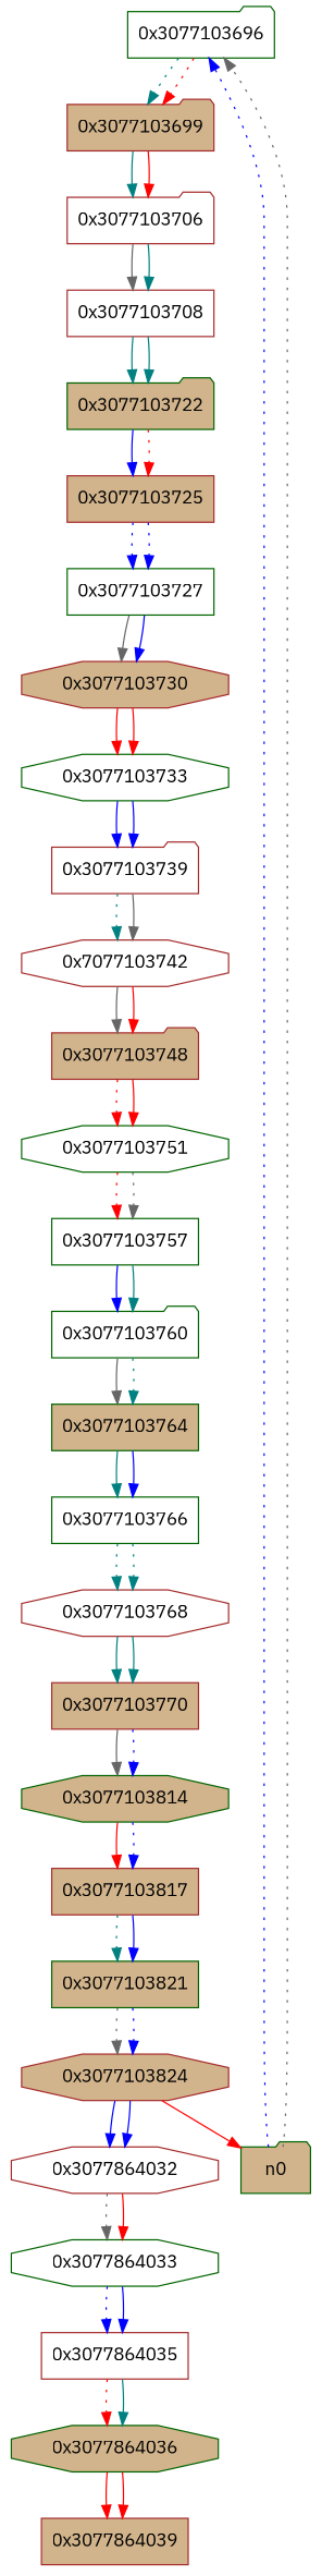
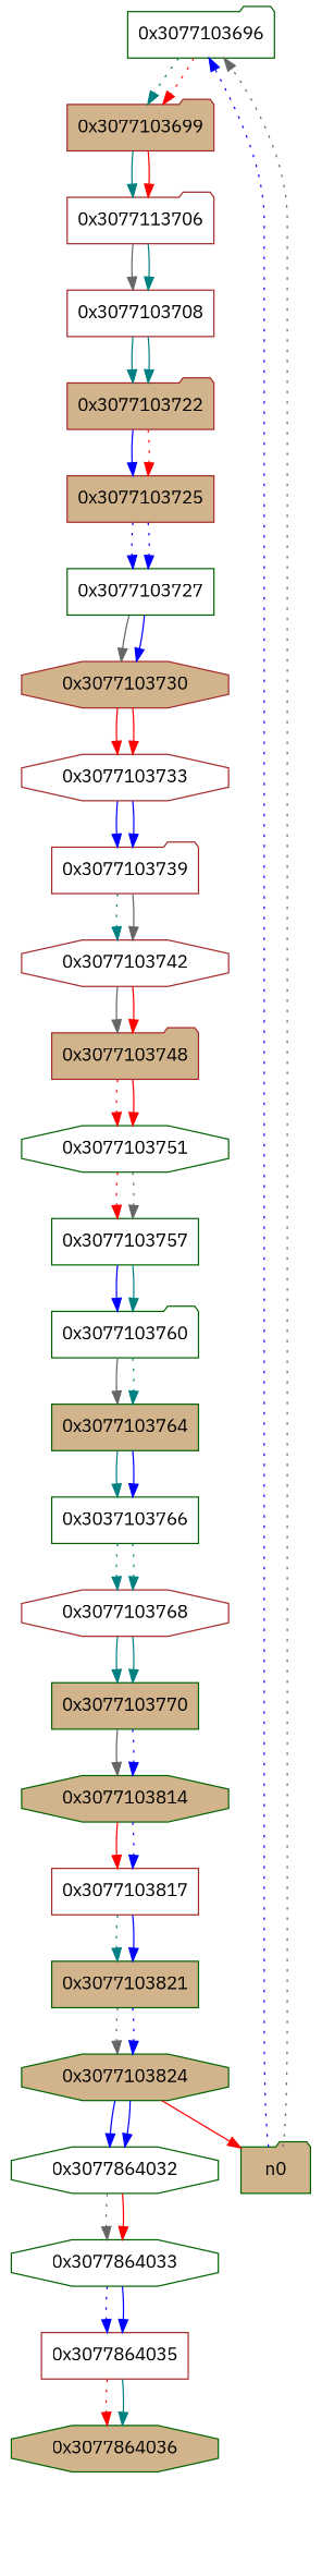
  digraph {
    fontname="IBM Plex Sans"
    node [color=brown fillcolor=white fontname="IBM Plex Sans" shape=box style=filled]
    edge [color=blue fontname="IBM Plex Sans" style=solid]
    n1 [color=darkgreen label="0x3077103696" shape=folder]
    n2 [fillcolor=tan label="0x3077103699" shape=folder]
-   n3 [label="0x3077103706" shape=folder]
+   n3 [label="0x3077113706" shape=folder]
    n4 [label="0x3077103708"]
-   n5 [color=darkgreen fillcolor=tan label="0x3077103722" shape=folder]
+   n5 [fillcolor=tan label="0x3077103722" shape=folder]
    n6 [fillcolor=tan label="0x3077103725"]
    n7 [color=darkgreen label="0x3077103727"]
    n8 [fillcolor=tan label="0x3077103730" shape=octagon]
-   n9 [color=darkgreen label="0x3077103733" shape=octagon]
+   n9 [label="0x3077103733" shape=octagon]
    n10 [label="0x3077103739" shape=folder]
-   n11 [label="0x7077103742" shape=octagon]
+   n11 [label="0x3077103742" shape=octagon]
    n12 [fillcolor=tan label="0x3077103748" shape=folder]
    n13 [color=darkgreen label="0x3077103751" shape=octagon]
    n14 [color=darkgreen label="0x3077103757"]
    n15 [color=darkgreen label="0x3077103760" shape=folder]
    n16 [color=darkgreen fillcolor=tan label="0x3077103764"]
-   n17 [color=darkgreen label="0x3077103766"]
+   n17 [color=darkgreen label="0x3037103766"]
    n18 [label="0x3077103768" shape=octagon]
-   n19 [fillcolor=tan label="0x3077103770"]
+   n19 [color=darkgreen fillcolor=tan label="0x3077103770"]
    n20 [color=darkgreen fillcolor=tan label="0x3077103814" shape=octagon]
-   n21 [fillcolor=tan label="0x3077103817"]
+   n21 [label="0x3077103817"]
    n22 [color=darkgreen fillcolor=tan label="0x3077103821"]
-   n23 [fillcolor=tan label="0x3077103824" shape=octagon]
-   n24 [label="0x3077864032" shape=octagon]
+   n23 [color=darkgreen fillcolor=tan label="0x3077103824" shape=octagon]
+   n24 [color=darkgreen label="0x3077864032" shape=octagon]
    n0 [color=darkgreen fillcolor=tan shape=folder]
    n25 [color=darkgreen label="0x3077864033" shape=octagon]
    n26 [label="0x3077864035"]
    n27 [color=darkgreen fillcolor=tan label="0x3077864036" shape=octagon]
-   n28 [fillcolor=tan label="0x3077864039"]
    n1 -> n2 [color=teal style=dotted]
    n1 -> n2 [color=red style=dotted]
    n2 -> n3 [color=teal]
    n2 -> n3 [color=red]
    n3 -> n4 [color=gray40]
    n3 -> n4 [color=teal]
    n4 -> n5 [color=teal]
    n4 -> n5 [color=teal]
    n5 -> n6
    n5 -> n6 [color=red style=dotted]
    n6 -> n7 [style=dotted]
    n6 -> n7 [style=dotted]
    n7 -> n8 [color=gray40]
    n7 -> n8
    n8 -> n9 [color=red]
    n8 -> n9 [color=red]
    n9 -> n10
    n9 -> n10
    n10 -> n11 [color=teal style=dotted]
    n10 -> n11 [color=gray40]
    n11 -> n12 [color=gray40]
    n11 -> n12 [color=red]
    n12 -> n13 [color=red style=dotted]
    n12 -> n13 [color=red]
    n13 -> n14 [color=red style=dotted]
    n13 -> n14 [color=gray40 style=dotted]
    n14 -> n15
    n14 -> n15 [color=teal]
    n15 -> n16 [color=gray40]
    n15 -> n16 [color=teal style=dotted]
    n16 -> n17 [color=teal]
    n16 -> n17
    n17 -> n18 [color=teal style=dotted]
    n17 -> n18 [color=teal style=dotted]
    n18 -> n19 [color=teal]
    n18 -> n19 [color=teal]
    n19 -> n20 [color=gray40]
    n19 -> n20 [style=dotted]
    n20 -> n21 [color=red]
    n20 -> n21 [style=dotted]
    n21 -> n22 [color=teal style=dotted]
    n21 -> n22
    n22 -> n23 [color=gray40 style=dotted]
    n22 -> n23 [style=dotted]
    n23 -> n24
    n23 -> n24
    n23 -> n0 [color=red]
    n24 -> n25 [color=gray40 style=dotted]
    n24 -> n25 [color=red]
    n0 -> n1 [style=dotted]
    n0 -> n1 [color=gray40 style=dotted]
    n25 -> n26 [style=dotted]
    n25 -> n26
    n26 -> n27 [color=red style=dotted]
    n26 -> n27 [color=teal]
-   n27 -> n28 [color=red]
-   n27 -> n28 [color=red]
  }
